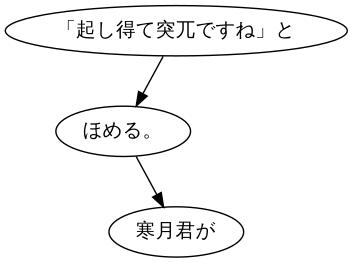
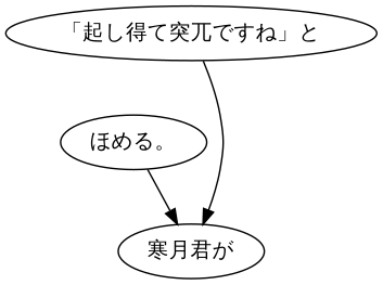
  digraph {
    fontname=Montserrat
    node [fontname=Montserrat]
    edge [fontname=Montserrat]
    n1 [label="「起し得て突兀ですね」と"]
    n2 [label="ほめる。"]
    n3 [label="寒月君が"]
-   n1 -> n2
+   n1 -> n3
    n2 -> n3
  }
